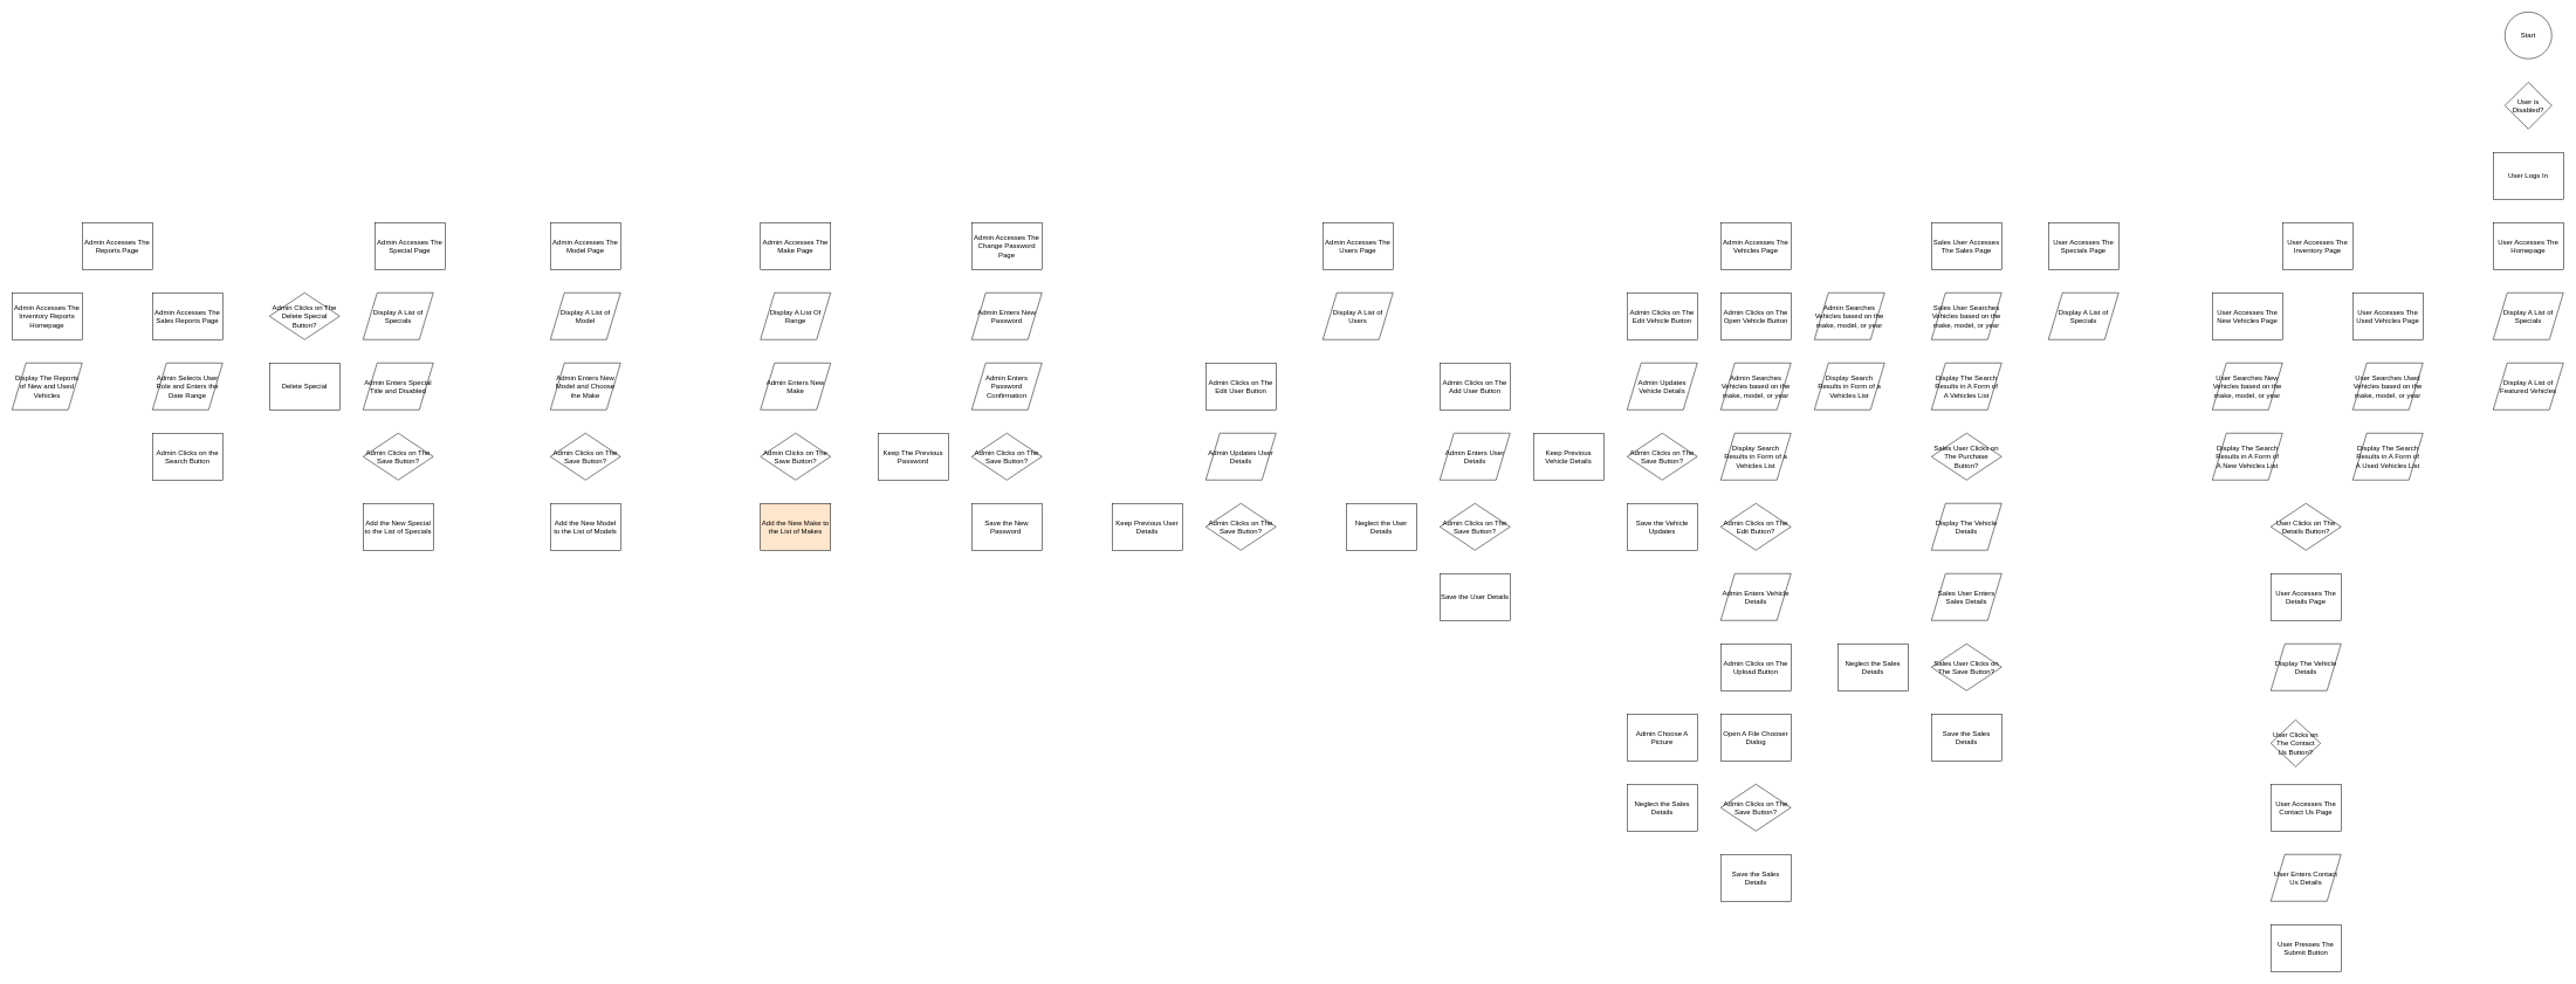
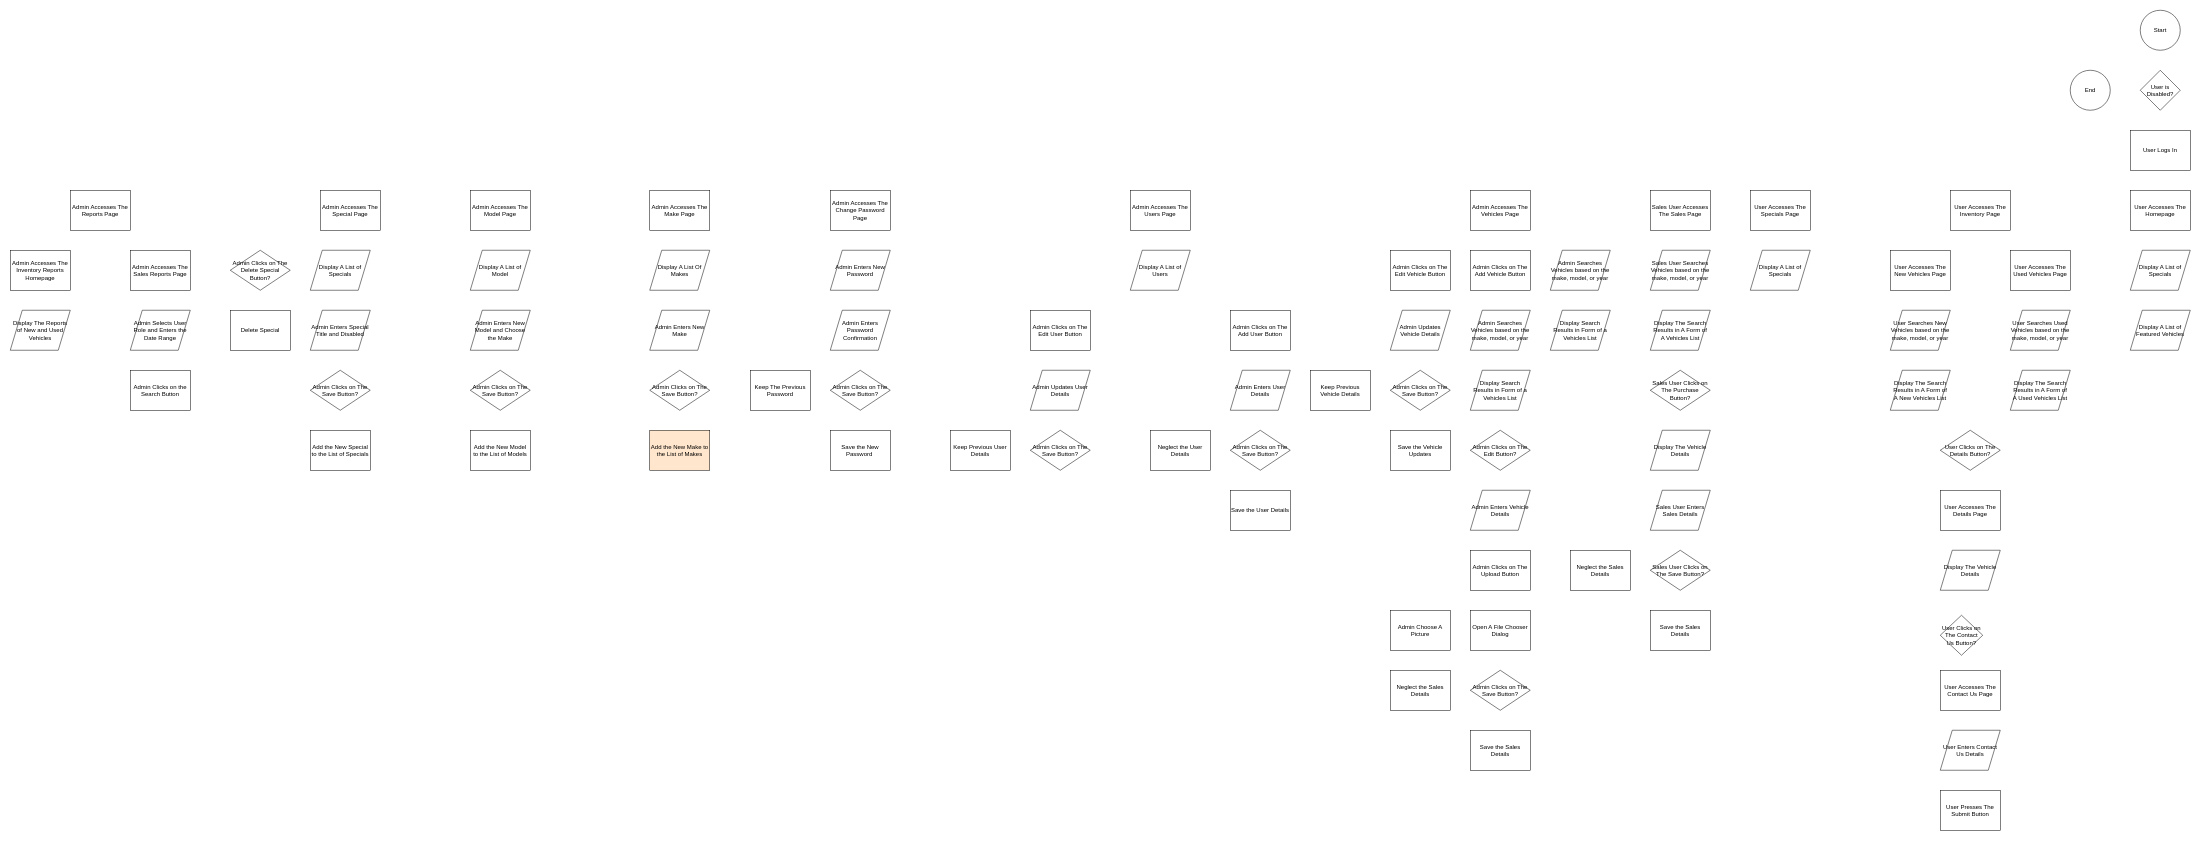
  <mxCell id="0" />
  <mxCell id="1" parent="0" />
  <mxCell id="2" value="Start" style="ellipse;whiteSpace=wrap;html=1;" parent="1" vertex="1"><mxGeometry x="4280" y="20" width="80" height="80" as="geometry" /></mxCell>
+ <mxCell id="3" value="End" style="ellipse;whiteSpace=wrap;html=1;" parent="1" vertex="1"><mxGeometry x="4140" y="140" width="80" height="80" as="geometry" /></mxCell>
  <mxCell id="4" value="Display A List of Specials" style="rounded=0;whiteSpace=wrap;html=1;shape=parallelogram" parent="1" vertex="1"><mxGeometry x="4260" y="500" width="120" height="80" as="geometry" /></mxCell>
  <mxCell id="5" value="User Accesses The Homepage" style="rounded=0;whiteSpace=wrap;html=1;" parent="1" vertex="1"><mxGeometry x="4260" width="120" height="80" as="geometry" y="380" /></mxCell>
  <mxCell id="6" value="Display A List of Featured Vehicles" style="rounded=0;whiteSpace=wrap;html=1;shape=parallelogram" parent="1" vertex="1"><mxGeometry x="4260" y="620" width="120" height="80" as="geometry" /></mxCell>
  <mxCell id="7" value="User Accesses The Inventory Page" style="rounded=0;whiteSpace=wrap;html=1;" parent="1" vertex="1"><mxGeometry x="3900" width="120" height="80" as="geometry" y="380" /></mxCell>
  <mxCell id="8" value="User Accesses The New Vehicles Page" style="rounded=0;whiteSpace=wrap;html=1;" parent="1" vertex="1"><mxGeometry y="500" width="120" height="80" as="geometry" x="3780" /></mxCell>
  <mxCell id="9" value="User Accesses The Used Vehicles Page" style="rounded=0;whiteSpace=wrap;html=1;" parent="1" vertex="1"><mxGeometry x="4020" y="500" width="120" height="80" as="geometry" /></mxCell>
  <mxCell id="10" value="User Searches New Vehicles based on the make, model, or year" style="rounded=0;whiteSpace=wrap;html=1;shape=parallelogram" parent="1" vertex="1"><mxGeometry y="620" width="120" height="80" as="geometry" x="3780" /></mxCell>
  <mxCell id="11" value="User Searches Used Vehicles based on the make, model, or year" style="rounded=0;whiteSpace=wrap;html=1;shape=parallelogram;spacingLeft=0;spacingRight=0;spacingTop=0;spacingBottom=0;" parent="1" vertex="1"><mxGeometry x="4020" y="620" width="120" height="80" as="geometry" /></mxCell>
  <mxCell id="12" value="Display The Search Results in A Form of A Used Vehicles List" style="rounded=0;whiteSpace=wrap;html=1;shape=parallelogram" parent="1" vertex="1"><mxGeometry x="4020" y="740" width="120" height="80" as="geometry" /></mxCell>
  <mxCell id="13" value="Display The Search Results in A Form of A New Vehicles List" style="rounded=0;whiteSpace=wrap;html=1;shape=parallelogram" parent="1" vertex="1"><mxGeometry y="740" width="120" height="80" as="geometry" x="3780" /></mxCell>
  <mxCell id="14" value="Display The Vehicle Details" style="rounded=0;whiteSpace=wrap;html=1;shape=parallelogram" parent="1" vertex="1"><mxGeometry x="3880" y="1100" width="120" height="80" as="geometry" /></mxCell>
  <mxCell id="15" value="User Clicks on The Details Button?" style="rounded=0;whiteSpace=wrap;html=1;shape=rhombus" parent="1" vertex="1"><mxGeometry x="3880" y="860" width="120" height="80" as="geometry" /></mxCell>
  <mxCell id="16" value="User Accesses The Specials Page" style="rounded=0;whiteSpace=wrap;html=1;" parent="1" vertex="1"><mxGeometry x="3500" width="120" height="80" as="geometry" y="380" /></mxCell>
  <mxCell id="17" value="Display A List of Specials" style="rounded=0;whiteSpace=wrap;html=1;shape=parallelogram" parent="1" vertex="1"><mxGeometry x="3500" y="500" width="120" height="80" as="geometry" /></mxCell>
  <mxCell id="18" value="User Accesses The Contact Us Page" style="rounded=0;whiteSpace=wrap;html=1;" parent="1" vertex="1"><mxGeometry x="3880" y="1340" width="120" height="80" as="geometry" /></mxCell>
  <mxCell id="19" value="User Enters Contact Us Details" style="rounded=0;whiteSpace=wrap;html=1;shape=parallelogram" parent="1" vertex="1"><mxGeometry x="3880" y="1460" width="120" height="80" as="geometry" /></mxCell>
  <mxCell id="20" value="User Presses The Submit Button" style="rounded=0;whiteSpace=wrap;html=1;" parent="1" vertex="1"><mxGeometry x="3880" y="1580" width="120" height="80" as="geometry" /></mxCell>
  <mxCell id="21" value="Sales User Accesses The Sales Page" style="rounded=0;whiteSpace=wrap;html=1;" parent="1" vertex="1"><mxGeometry x="3300" width="120" height="80" as="geometry" y="380" /></mxCell>
  <mxCell id="22" value="Sales User Searches Vehicles based on the make, model, or year" style="rounded=0;whiteSpace=wrap;html=1;shape=parallelogram;spacingLeft=0;spacingRight=0;spacingTop=0;spacingBottom=0;" parent="1" vertex="1"><mxGeometry x="3300" y="500" width="120" height="80" as="geometry" /></mxCell>
  <mxCell id="23" value="Display The Search Results in A Form of A Vehicles List" style="rounded=0;whiteSpace=wrap;html=1;shape=parallelogram" parent="1" vertex="1"><mxGeometry x="3300" y="620" width="120" height="80" as="geometry" /></mxCell>
  <mxCell id="24" value="Display The Vehicle Details" style="rounded=0;whiteSpace=wrap;html=1;shape=parallelogram" parent="1" vertex="1"><mxGeometry x="3300" y="860" width="120" height="80" as="geometry" /></mxCell>
  <mxCell id="25" value="Sales User Clicks on The Purchase Button?" style="rounded=0;whiteSpace=wrap;html=1;shape=rhombus" parent="1" vertex="1"><mxGeometry x="3300" y="740" width="120" height="80" as="geometry" /></mxCell>
  <mxCell id="26" value="User Logs In" style="rounded=0;whiteSpace=wrap;html=1;" parent="1" vertex="1"><mxGeometry x="4260" y="260" width="120" height="80" as="geometry" /></mxCell>
  <mxCell id="27" value="User is Disabled?" style="rhombus;whiteSpace=wrap;html=1;" parent="1" vertex="1"><mxGeometry x="4280" y="140" width="80" height="80" as="geometry" /></mxCell>
  <mxCell id="28" value="User Clicks on The Contact Us Button?" style="rounded=0;whiteSpace=wrap;html=1;shape=rhombus" parent="1" vertex="1"><mxGeometry x="3880" y="1230" width="85" height="80" as="geometry" /></mxCell>
  <mxCell id="29" value="User Accesses The Details Page" style="rounded=0;whiteSpace=wrap;html=1;" parent="1" vertex="1"><mxGeometry x="3880" y="980" width="120" height="80" as="geometry" /></mxCell>
  <mxCell id="30" value="Sales User Enters Sales Details" style="rounded=0;whiteSpace=wrap;html=1;shape=parallelogram" parent="1" vertex="1"><mxGeometry x="3300" y="980" width="120" height="80" as="geometry" /></mxCell>
  <mxCell id="31" value="Sales User Clicks on The Save Button?" style="rounded=0;whiteSpace=wrap;html=1;shape=rhombus" parent="1" vertex="1"><mxGeometry x="3300" y="1100" width="120" height="80" as="geometry" /></mxCell>
  <mxCell id="32" value="Save the Sales Details" style="rounded=0;whiteSpace=wrap;html=1;" parent="1" vertex="1"><mxGeometry x="3300" y="1220" width="120" height="80" as="geometry" /></mxCell>
  <mxCell id="33" value="Neglect the Sales Details" style="rounded=0;whiteSpace=wrap;html=1;" parent="1" vertex="1"><mxGeometry x="3140" y="1100" width="120" height="80" as="geometry" /></mxCell>
  <mxCell id="34" value="Admin Accesses The Vehicles Page" style="rounded=0;whiteSpace=wrap;html=1;" parent="1" vertex="1"><mxGeometry x="2940" width="120" height="80" as="geometry" y="380" /></mxCell>
- <mxCell id="35" value="Admin Clicks on The Open Vehicle Button" style="rounded=0;whiteSpace=wrap;html=1;shape=rectangle" parent="1" vertex="1"><mxGeometry x="2940" y="500" width="120" height="80" as="geometry" /></mxCell>
+ <mxCell id="35" value="Admin Clicks on The Add Vehicle Button" style="rounded=0;whiteSpace=wrap;html=1;shape=rectangle" parent="1" vertex="1"><mxGeometry x="2940" y="500" width="120" height="80" as="geometry" /></mxCell>
  <mxCell id="36" value="Admin Searches Vehicles based on the make, model, or year" style="rounded=0;whiteSpace=wrap;html=1;shape=parallelogram;spacingLeft=0;spacingRight=0;spacingTop=0;spacingBottom=0;" parent="1" vertex="1"><mxGeometry x="2940" y="620" width="120" height="80" as="geometry" /></mxCell>
  <mxCell id="37" value="Display Search Results in Form of a Vehicles List" style="rounded=0;whiteSpace=wrap;html=1;shape=parallelogram" parent="1" vertex="1"><mxGeometry x="2940" y="740" width="120" height="80" as="geometry" /></mxCell>
  <mxCell id="38" value="Admin Clicks on The Edit Button?" style="rounded=0;whiteSpace=wrap;html=1;shape=rhombus" parent="1" vertex="1"><mxGeometry x="2940" y="860" width="120" height="80" as="geometry" /></mxCell>
  <mxCell id="39" value="Admin Enters Vehicle Details" style="rounded=0;whiteSpace=wrap;html=1;shape=parallelogram" parent="1" vertex="1"><mxGeometry x="2940" y="980" width="120" height="80" as="geometry" /></mxCell>
  <mxCell id="40" value="Admin Clicks on The Save Button?" style="rounded=0;whiteSpace=wrap;html=1;shape=rhombus" parent="1" vertex="1"><mxGeometry x="2940" y="1340" width="120" height="80" as="geometry" /></mxCell>
  <mxCell id="41" value="Save the Sales Details" style="rounded=0;whiteSpace=wrap;html=1;" parent="1" vertex="1"><mxGeometry x="2940" y="1460" width="120" height="80" as="geometry" /></mxCell>
  <mxCell id="42" value="Admin Clicks on The Upload Button" style="rounded=0;whiteSpace=wrap;html=1;shape=rectangle" parent="1" vertex="1"><mxGeometry x="2940" y="1100" width="120" height="80" as="geometry" /></mxCell>
  <mxCell id="43" value="Open A File Chooser Dialog" style="rounded=0;whiteSpace=wrap;html=1;" parent="1" vertex="1"><mxGeometry x="2940" y="1220" width="120" height="80" as="geometry" /></mxCell>
  <mxCell id="44" value="Admin Choose A Picture" style="rounded=0;whiteSpace=wrap;html=1;" parent="1" vertex="1"><mxGeometry x="2780" y="1220" width="120" height="80" as="geometry" /></mxCell>
  <mxCell id="45" value="Neglect the Sales Details" style="rounded=0;whiteSpace=wrap;html=1;" parent="1" vertex="1"><mxGeometry x="2780" y="1340" width="120" height="80" as="geometry" /></mxCell>
  <mxCell id="46" value="Admin Searches Vehicles based on the make, model, or year" style="rounded=0;whiteSpace=wrap;html=1;shape=parallelogram" parent="1" vertex="1"><mxGeometry x="3100" y="500" width="120" height="80" as="geometry" /></mxCell>
  <mxCell id="47" value="Display Search Results in Form of a Vehicles List" style="rounded=0;whiteSpace=wrap;html=1;shape=parallelogram" parent="1" vertex="1"><mxGeometry x="3100" y="620" width="120" height="80" as="geometry" /></mxCell>
  <mxCell id="48" value="Admin Clicks on The Edit Vehicle Button" style="rounded=0;whiteSpace=wrap;html=1;shape=rectangle" parent="1" vertex="1"><mxGeometry x="2780" y="500" width="120" height="80" as="geometry" /></mxCell>
  <mxCell id="49" value="Admin Updates Vehicle Details" style="rounded=0;whiteSpace=wrap;html=1;shape=parallelogram" parent="1" vertex="1"><mxGeometry x="2780" y="620" width="120" height="80" as="geometry" /></mxCell>
  <mxCell id="50" value="Admin Clicks on The Save Button?" style="rounded=0;whiteSpace=wrap;html=1;shape=rhombus" parent="1" vertex="1"><mxGeometry x="2780" y="740" width="120" height="80" as="geometry" /></mxCell>
  <mxCell id="51" value="Save the Vehicle Updates" style="rounded=0;whiteSpace=wrap;html=1;" parent="1" vertex="1"><mxGeometry x="2780" y="860" width="120" height="80" as="geometry" /></mxCell>
  <mxCell id="52" value="Keep Previous Vehicle Details" style="rounded=0;whiteSpace=wrap;html=1;" parent="1" vertex="1"><mxGeometry x="2620" y="740" width="120" height="80" as="geometry" /></mxCell>
  <mxCell id="53" value="Admin Accesses The Users Page" style="rounded=0;whiteSpace=wrap;html=1;" parent="1" vertex="1"><mxGeometry x="2260" width="120" height="80" as="geometry" y="380" /></mxCell>
  <mxCell id="54" value="Admin Clicks on The Add User Button" style="rounded=0;whiteSpace=wrap;html=1;shape=rectangle" parent="1" vertex="1"><mxGeometry x="2460" y="620" width="120" height="80" as="geometry" /></mxCell>
  <mxCell id="55" value="Display A List of Users" style="rounded=0;whiteSpace=wrap;html=1;shape=parallelogram" parent="1" vertex="1"><mxGeometry x="2260" y="500" width="120" height="80" as="geometry" /></mxCell>
  <mxCell id="56" value="Admin Clicks on The Edit User Button" style="rounded=0;whiteSpace=wrap;html=1;shape=rectangle" parent="1" vertex="1"><mxGeometry x="2060" y="620" width="120" height="80" as="geometry" /></mxCell>
  <mxCell id="57" value="Admin Enters User Details" style="rounded=0;whiteSpace=wrap;html=1;shape=parallelogram" vertex="1" parent="1"><mxGeometry x="2460" y="740" width="120" height="80" as="geometry" /></mxCell>
  <mxCell id="58" value="Admin Clicks on The Save Button?" style="rounded=0;whiteSpace=wrap;html=1;shape=rhombus" vertex="1" parent="1"><mxGeometry x="2460" y="860" width="120" height="80" as="geometry" /></mxCell>
  <mxCell id="59" value="Save the User Details" style="rounded=0;whiteSpace=wrap;html=1;" vertex="1" parent="1"><mxGeometry x="2460" y="980" width="120" height="80" as="geometry" /></mxCell>
  <mxCell id="60" value="Neglect the User Details" style="rounded=0;whiteSpace=wrap;html=1;" vertex="1" parent="1"><mxGeometry x="2300" y="860" width="120" height="80" as="geometry" /></mxCell>
  <mxCell id="61" value="Admin Updates User Details" style="rounded=0;whiteSpace=wrap;html=1;shape=parallelogram" vertex="1" parent="1"><mxGeometry x="2060" y="740" width="120" height="80" as="geometry" /></mxCell>
  <mxCell id="62" value="Admin Clicks on The Save Button?" style="rounded=0;whiteSpace=wrap;html=1;shape=rhombus" vertex="1" parent="1"><mxGeometry x="2060" y="860" width="120" height="80" as="geometry" /></mxCell>
  <mxCell id="63" value="Keep Previous User Details" style="rounded=0;whiteSpace=wrap;html=1;" vertex="1" parent="1"><mxGeometry x="1900" y="860" width="120" height="80" as="geometry" /></mxCell>
  <mxCell id="64" value="Admin Accesses The Change Password Page" style="rounded=0;whiteSpace=wrap;html=1;" vertex="1" parent="1"><mxGeometry x="1660" width="120" height="80" as="geometry" y="380" /></mxCell>
  <mxCell id="65" value="Admin Enters New Password" style="rounded=0;whiteSpace=wrap;html=1;shape=parallelogram" vertex="1" parent="1"><mxGeometry x="1660" y="500" width="120" height="80" as="geometry" /></mxCell>
  <mxCell id="66" value="Admin Enters Password Confirmation" style="rounded=0;whiteSpace=wrap;html=1;shape=parallelogram" vertex="1" parent="1"><mxGeometry x="1660" y="620" width="120" height="80" as="geometry" /></mxCell>
  <mxCell id="67" value="Admin Clicks on The Save Button?" style="rounded=0;whiteSpace=wrap;html=1;shape=rhombus" vertex="1" parent="1"><mxGeometry x="1660" y="740" width="120" height="80" as="geometry" /></mxCell>
  <mxCell id="68" value="Save the New Password&amp;nbsp;" style="rounded=0;whiteSpace=wrap;html=1;" vertex="1" parent="1"><mxGeometry x="1660" y="860" width="120" height="80" as="geometry" /></mxCell>
  <mxCell id="69" value="Keep The Previous Password" style="rounded=0;whiteSpace=wrap;html=1;" vertex="1" parent="1"><mxGeometry x="1500" y="740" width="120" height="80" as="geometry" /></mxCell>
  <mxCell id="70" value="Admin Accesses The Make Page" style="rounded=0;whiteSpace=wrap;html=1;" vertex="1" parent="1"><mxGeometry x="1299" width="120" height="80" as="geometry" y="380" /></mxCell>
  <mxCell id="71" value="Admin Accesses The Model Page" style="rounded=0;whiteSpace=wrap;html=1;" vertex="1" parent="1"><mxGeometry x="940" width="120" height="80" as="geometry" y="380" /></mxCell>
  <mxCell id="72" value="Admin Accesses The Special Page" style="rounded=0;whiteSpace=wrap;html=1;" vertex="1" parent="1"><mxGeometry x="640" y="380" width="120" height="80" as="geometry" /></mxCell>
  <mxCell id="73" value="Admin Accesses The Reports Page" style="rounded=0;whiteSpace=wrap;html=1;" vertex="1" parent="1"><mxGeometry x="140" width="120" height="80" as="geometry" y="380" /></mxCell>
- <mxCell id="74" value="Display A List Of Range" style="rounded=0;whiteSpace=wrap;html=1;shape=parallelogram" vertex="1" parent="1"><mxGeometry x="1299" y="500" width="120" height="80" as="geometry" /></mxCell>
+ <mxCell id="74" value="Display A List Of Makes" style="rounded=0;whiteSpace=wrap;html=1;shape=parallelogram" vertex="1" parent="1"><mxGeometry x="1299" y="500" width="120" height="80" as="geometry" /></mxCell>
  <mxCell id="75" value="Admin Enters New Make" style="rounded=0;whiteSpace=wrap;html=1;shape=parallelogram" vertex="1" parent="1"><mxGeometry x="1299" y="620" width="120" height="80" as="geometry" /></mxCell>
  <mxCell id="76" value="Admin Clicks on The Save Button?" style="rounded=0;whiteSpace=wrap;html=1;shape=rhombus" vertex="1" parent="1"><mxGeometry x="1299" y="740" width="120" height="80" as="geometry" /></mxCell>
  <mxCell id="77" value="Add the New Make to the List of Makes" style="rounded=0;whiteSpace=wrap;html=1;fillColor=#ffe6cc;" vertex="1" parent="1"><mxGeometry x="1299" y="860" width="120" height="80" as="geometry" /></mxCell>
  <mxCell id="78" value="Display A List of Model" style="rounded=0;whiteSpace=wrap;html=1;shape=parallelogram" vertex="1" parent="1"><mxGeometry x="940" y="500" width="120" height="80" as="geometry" /></mxCell>
  <mxCell id="79" value="Admin Enters New Model and Choose the Make" style="rounded=0;whiteSpace=wrap;html=1;shape=parallelogram" vertex="1" parent="1"><mxGeometry x="940" y="620" width="120" height="80" as="geometry" /></mxCell>
  <mxCell id="80" value="Admin Clicks on The Save Button?" style="rounded=0;whiteSpace=wrap;html=1;shape=rhombus" vertex="1" parent="1"><mxGeometry x="940" y="740" width="120" height="80" as="geometry" /></mxCell>
  <mxCell id="81" value="Add the New Model to the List of Models" style="rounded=0;whiteSpace=wrap;html=1;" vertex="1" parent="1"><mxGeometry x="940" y="860" width="120" height="80" as="geometry" /></mxCell>
  <mxCell id="82" value="Display A List of Specials" style="rounded=0;whiteSpace=wrap;html=1;shape=parallelogram" vertex="1" parent="1"><mxGeometry x="620" y="500" width="120" height="80" as="geometry" /></mxCell>
  <mxCell id="83" value="Admin Enters Special Title and Disabled" style="rounded=0;whiteSpace=wrap;html=1;shape=parallelogram" vertex="1" parent="1"><mxGeometry x="620" y="620" width="120" height="80" as="geometry" /></mxCell>
  <mxCell id="84" value="Admin Clicks on The Save Button?" style="rounded=0;whiteSpace=wrap;html=1;shape=rhombus" vertex="1" parent="1"><mxGeometry x="620" y="740" width="120" height="80" as="geometry" /></mxCell>
  <mxCell id="85" value="Add the New Special to the List of Specials" style="rounded=0;whiteSpace=wrap;html=1;" vertex="1" parent="1"><mxGeometry x="620" y="860" width="120" height="80" as="geometry" /></mxCell>
  <mxCell id="86" value="Admin Clicks on The Delete Special Button?" style="rounded=0;whiteSpace=wrap;html=1;shape=rhombus" vertex="1" parent="1"><mxGeometry x="460" y="500" width="120" height="80" as="geometry" /></mxCell>
  <mxCell id="87" value="Delete Special" style="rounded=0;whiteSpace=wrap;html=1;" vertex="1" parent="1"><mxGeometry x="460" y="620" width="120" height="80" as="geometry" /></mxCell>
  <mxCell id="88" value="Admin Accesses The Sales Reports Page" style="rounded=0;whiteSpace=wrap;html=1;" vertex="1" parent="1"><mxGeometry x="260" y="500" width="120" height="80" as="geometry" /></mxCell>
  <mxCell id="89" value="Admin Accesses The Inventory Reports Homepage" style="rounded=0;whiteSpace=wrap;html=1;" vertex="1" parent="1"><mxGeometry x="20" y="500" width="120" height="80" as="geometry" /></mxCell>
  <mxCell id="90" value="Admin Selects User Role and Enters the Date Range" style="rounded=0;whiteSpace=wrap;html=1;shape=parallelogram" vertex="1" parent="1"><mxGeometry x="260" y="620" width="120" height="80" as="geometry" /></mxCell>
  <mxCell id="91" value="Admin Clicks on the Search Button" style="rounded=0;whiteSpace=wrap;html=1;" vertex="1" parent="1"><mxGeometry x="260" y="740" width="120" height="80" as="geometry" /></mxCell>
  <mxCell id="92" value="Display The Reports of New and Used Vehicles" style="rounded=0;whiteSpace=wrap;html=1;shape=parallelogram" vertex="1" parent="1"><mxGeometry x="20" y="620" width="120" height="80" as="geometry" /></mxCell>
